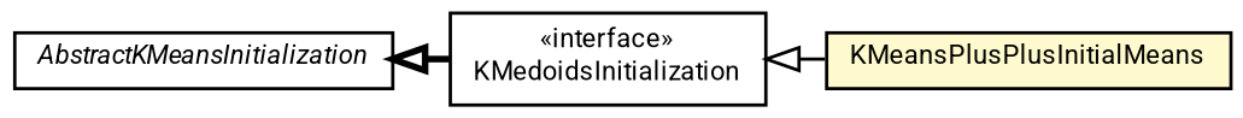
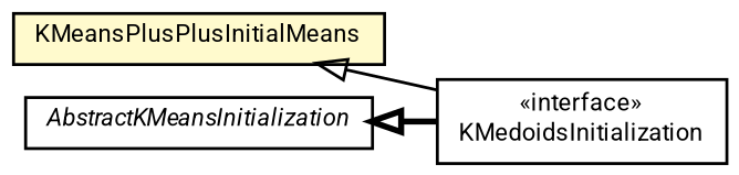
  digraph {
    nodesep=0.15
    rankdir=LR
    ranksep=0.25
    node [fontcolor=black fontname=Roboto fontsize=8 margin=0 shape=plaintext]
    edge [arrowtail=empty color=black dir=back fontname=Roboto fontsize=7 labelfontname=Roboto labelfontsize=7]
    n1 [height=0 label=<<table title="de.lmu.ifi.dbs.elki.algorithm.clustering.kmeans.initialization.KMeansPlusPlusInitialMeans" border="0" cellborder="1" cellspacing="0" cellpadding="2" bgcolor="lemonChiffon" href="KMeansPlusPlusInitialMeans.html" target="_parent"> 		<tr><td><table border="0" cellspacing="0" cellpadding="1"> 		<tr><td align="center" balign="center"> <font face="Roboto">KMeansPlusPlusInitialMeans</font> </td></tr> 		</table></td></tr> 		</table>> width=0]
    n2 [height=0 label=<<table title="de.lmu.ifi.dbs.elki.algorithm.clustering.kmeans.initialization.KMedoidsInitialization" border="0" cellborder="1" cellspacing="0" cellpadding="2" href="KMedoidsInitialization.html" target="_parent"> 		<tr><td><table border="0" cellspacing="0" cellpadding="1"> 		<tr><td align="center" balign="center"> &#171;interface&#187; </td></tr> 		<tr><td align="center" balign="center"> <font face="Roboto">KMedoidsInitialization</font> </td></tr> 		</table></td></tr> 		</table>> width=0]
    n3 [height=0 label=<<table title="de.lmu.ifi.dbs.elki.algorithm.clustering.kmeans.initialization.AbstractKMeansInitialization" border="0" cellborder="1" cellspacing="0" cellpadding="2" href="AbstractKMeansInitialization.html" target="_parent"> 		<tr><td><table border="0" cellspacing="0" cellpadding="1"> 		<tr><td align="center" balign="center"> <font face="Roboto"><i>AbstractKMeansInitialization</i></font> </td></tr> 		</table></td></tr> 		</table>> width=0]
-   n2 -> n1 [style=solid weight=9]
+   n1 -> n2 [style=solid weight=9]
    n3 -> n2 [style=bold weight=10]
  }
